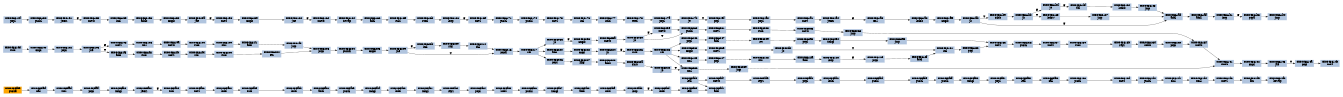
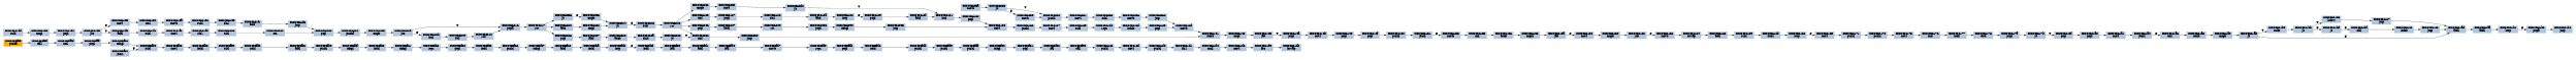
  strict digraph {
    fontname="DejaVu Serif"
    rankdir=LR
    node [color=lightsteelblue fillcolor=lightsteelblue fontname="DejaVu Serif" shape=rectangle style=filled]
    edge [color="#000000" fontname="DejaVu Serif"]
    n1 [label="0x00435fc7\nxchgl"]
    n2 [label="0x00435fc8\naddl"]
    n3 [label="0x00435fca\nlodsl"]
    n4 [label="0x00435fcb\nloop"]
    n5 [label="0x0043613b\nrepz"]
    n6 [label="0x0043613d\nlodsb"]
    n7 [label="0x0043613e\npopl"]
    n8 [label="0x0043613f\nmovb"]
    n9 [label="0x00435fe6\ncall"]
    n10 [label="0x004361cc\npushl"]
    n11 [label="0x004361cd\nmovl"]
    n12 [label="0x004361d0\npushl"]
    n13 [label="0x00436141\nstosb"]
    n14 [label="0x00436142\ncmpl"]
    n15 [label="0x00436145\njae"]
    n16 [label="0x00436132\npopl"]
    n17 [label="0x00436133\nmovl"]
    n18 [label="0x00436136\npushl"]
    n19 [label="0x00436137\nmovl"]
    n20 [label="0x004361bd\nje"]
    n21 [label="0x004361bf\nshll"]
    n22 [label="0x004361c2\nlodsb"]
    n23 [label="0x004361c3\njmp"]
    n24 [label="0x004361e3\njbe"]
    n25 [label="0x004361e5\nmovl"]
    n26 [label="0x004361f5\naddl"]
    n27 [label="0x004361e8\nxorl"]
    n28 [label="0x004361f8\nsubl"]
    n29 [label="0x004361ea\nmovb"]
    n30 [label="0x004361fb\nmovl"]
    n31 [label="0x004361f1\naddl"]
    n32 [label="0x004361f3\njmp"]
    n33 [label="0x00436203\npopl"]
    n34 [label="0x00436204\npushfl"]
    n35 [label="0x00435fdd\npushl"]
    n36 [label="0x00435fde\npushl"]
    n37 [label="0x00435fdf\npushl"]
    n38 [label="0x00435fe0\nxchgl"]
    n39 [label="0x00435fd4\nleal"]
    n40 [label="0x00435fd7\nmovb"]
    n41 [label="0x00435fd9\nrepz"]
    n42 [label="0x00435fdb\npopl"]
    n43 [label="0x00436228\nret"]
    n44 [label="0x004360cc\ncmpb"]
    n45 [label="0x00436246\npopl"]
    n46 [label="0x00436125\nxorl"]
    n47 [label="0x0043603c\nxorl"]
    n48 [label="0x004360ce\nmovl"]
    n49 [label="0x00436247\naddl"]
    n50 [label="0x00436127\npopl"]
    n51 [label="0x0043603e\njmp"]
    n52 [label="0x004360d0\njb"]
    n53 [label="0x00436249\nret"]
    n54 [label="0x00436128\nshrl"]
    n55 [label="0x004361fd\nshrl"]
    n56 [label="0x00436200\nsubl"]
    n57 [label="0x00436202\nstc"]
    n58 [label="0x004361b9\nsubb"]
    n59 [label="0x004361bb\njb"]
    n60 [label="0x004361c5\nlodsw"]
    n61 [label="0x004361c7\njmp"]
    n62 [label="0x00435fe1\npopl"]
    n63 [label="0x0043614f\npopl"]
    n64 [label="0x00436150\npushl"]
    n65 [label="0x00436151\njecxz"]
    n66 [label="0x00436153\nmovb"]
    n67 [label="0x00436131\nincl"]
    n68 [label="0x0043616c\nloop"]
    n69 [label="0x0043616e\nmovl"]
    n70 [label="0x00436171\npushl"]
    n71 [label="0x00436172\npushl"]
    n72 [label="0x0043615c\nmovl"]
    n73 [label="0x0043615e\ncmpb"]
    n74 [label="0x00436160\njne"]
    n75 [label="0x00436162\nmovb"]
    n76 [label="0x00435fbf\nxchgl"]
    n77 [label="0x00435fc0\nlodsl"]
    n78 [label="0x00435fc1\nxchgl"]
    n79 [label="0x00435fc2\nrepz"]
    n80 [label="0x0043620e\nshll"]
    n81 [label="0x00436212\nshll"]
    n82 [label="0x00436216\npopfl"]
    n83 [label="0x00436217\nret"]
    n84 [label="0x00435fbe\npushl"]
    n85 [label="0x00436093\npopl"]
    n86 [label="0x00436094\nxchgl"]
    n87 [label="0x004361d1\nshrl"]
    n88 [label="0x004361d4\nmull"]
    n89 [label="0x004361d6\nmovl"]
    n90 [label="0x004361d9\nfbc"]
    n91 [label="0x004361b1\nloop"]
    n92 [label="0x004361b3\npopa"]
    n93 [label="0x004361b4\njmp"]
    n94 [label="0x00436224\njb"]
    n95 [label="0x00436226\nsubl"]
    n96 [label="0x00436205\ncmpb"]
    n97 [label="0x00435f9f\ncall"]
    n98 [label="0x00435fad\nxorl"]
    n99 [label="0x00435faf\npopl"]
    n100 [label="0x00435fb0\nxchgl"]
    n101 [label="0x004361ad\naddl"]
    n102 [label="0x004361af\naddl"]
    n103 [label="0x00435fb4\nsubl"]
    n104 [label="0x00435fb6\nmovl"]
    n105 [label="0x00435fb8\nlodsl"]
    n106 [label="0x00435fb9\nsubl"]
    n107 [label="0x004361dd\nsubl"]
    n108 [label="0x004361e0\ncmpl"]
    n109 [label="0x004361e2\npopl"]
+   n110 [label="0x0043614e\npopl"]
    n111 [label="0x00435fc4\npopl"]
    n112 [label="0x00435fc5\nlodsl"]
    n113 [label="0x00435fc6\npushl"]
    n114 [label="0x00436176\nincl"]
    n115 [label="0x00436177\nlodsl"]
    n116 [label="0x00436178\ntestl"]
    n117 [label="0x0043617a\npopl"]
    n118 [label="0x00436166\naddl"]
    n119 [label="0x00436169\nsubl"]
    n120 [label="0x0043616b\nstosl"]
    n121 [label="0x0043614a\npopl"]
    n122 [label="0x0043614b\nmovl"]
    n123 [label="0x00436063\nsubl"]
    n124 [label="0x00436066\nmovb"]
    n125 [label="0x00436068\njmp"]
    n126 [label="0x00435fb2\njecxz"]
    n127 [label="0x00436164\nbswap"]
    n128 [label="0x0043602a\nshrb"]
    n129 [label="0x0043602c\nje"]
    n130 [label="0x0043612a\nadcl"]
    n131 [label="0x0043612c\nloop"]
    n132 [label="0x00436220\nadcl"]
    n133 [label="0x00436222\ncmpl"]
    n134 [label="0x004361db\nbswap"]
    n135 [label="0x0043620b\nincl"]
    n136 [label="0x00435fcd\nlodsl"]
    n137 [label="0x00435fce\nleal"]
    n138 [label="0x00435fdc\nlodsl"]
    n139 [label="0x004361ab\njb"]
    n140 [label="0x00435fe2\nleal"]
    n141 [label="0x0043612f\naddl"]
    n142 [label="0x00436095\njmp"]
    n143 [label="0x0043605c\njb"]
    n144 [label="0x00436060\npushl"]
    n145 [label="0x0043605e\nmovb"]
    n146 [label="0x00436061\nmovl"]
    n147 [label="0x0043612e\npopl"]
    n148 [label="0x00436173\nmovl"]
    n149 [label="0x00436158\ncmpb"]
    n150 [label="0x0043615a\njae"]
    n151 [label="0x00436028\nadcb"]
    n152 [label="0x00436139\nsubl"]
    n153 [label="0x00435fd1\naddl"]
    n154 [label="0x0043617b\nje"]
    n155 [label="0x004361a6\nxorl"]
    n156 [label="0x004361a8\nlodsb"]
    n157 [label="0x004361a9\ncmpb"]
    n158 [label="0x00435fbb\nlodsl"]
    n159 [label="0x00435fbc\naddl"]
    n160 [color=lightgrey fillcolor=orange label="0x00435f9e\npusha"]
    n161 [label="0x00436026\npopl"]
    n162 [label="0x00436027\nlahf"]
    n163 [label="0x00436209\njne"]
    n164 [label="0x004361a0\npopl"]
    n165 [label="0x004361a1\nmovl"]
    n166 [label="0x004361a4\njecxz"]
    n167 [label="0x00436056\njb"]
    n168 [label="0x00436058\ncmpb"]
    n169 [label="0x004361ec\nsubl"]
    n170 [label="0x004361ee\nshrl"]
    n171 [label="0x0043605a\nmovb"]
    n172 [label="0x00436155\nincl"]
    n173 [label="0x00436156\naddb"]
    n174 [label="0x0043619f\npopl"]
    n1 -> n2
    n2 -> n3
    n3 -> n4
    n4 -> n136 [label=F]
    n5 -> n6
    n6 -> n7
    n7 -> n8
    n8 -> n13
    n9 -> n10
    n10 -> n11
    n11 -> n12
    n12 -> n87
    n13 -> n14
    n14 -> n15
    n15 -> n121 [label=T]
    n16 -> n17
    n17 -> n18
    n18 -> n19
    n19 -> n152
    n20 -> n21 [label=F]
    n21 -> n22
    n22 -> n23
    n23 -> n101
    n24 -> n25 [label=F]
    n24 -> n26 [label=T]
    n25 -> n27
    n26 -> n28
    n27 -> n29
    n28 -> n30
    n29 -> n169
    n30 -> n55
    n31 -> n32
    n32 -> n33
    n33 -> n34
    n34 -> n96
    n35 -> n36
    n36 -> n37
    n37 -> n38
    n38 -> n62
    n39 -> n40
    n40 -> n41
    n41 -> n42
    n42 -> n138
    n43 -> n44
    n43 -> n45
    n43 -> n46
    n43 -> n47
    n44 -> n48
    n45 -> n49
    n46 -> n50
    n47 -> n51
    n48 -> n52
    n49 -> n53
    n50 -> n54
    n51 -> n13
    n52 -> n67 [label=T]
    n53 -> n85
    n54 -> n130
    n55 -> n56
    n56 -> n57
    n57 -> n33
    n58 -> n59
    n59 -> n20 [label=F]
    n59 -> n60 [label=T]
    n60 -> n61
    n61 -> n101
    n62 -> n140
    n63 -> n64
    n64 -> n65
    n65 -> n66 [label=F]
    n66 -> n172
    n67 -> n16
    n68 -> n69 [label=F]
    n69 -> n70
    n70 -> n71
    n71 -> n148
    n72 -> n73
    n73 -> n74
    n74 -> n75 [label=F]
    n75 -> n127
    n76 -> n77
    n77 -> n78
    n78 -> n79
    n79 -> n111
    n80 -> n81
    n81 -> n82
    n82 -> n83
    n83 -> n132
    n83 -> n161
    n83 -> n167
    n84 -> n76
    n85 -> n86
    n86 -> n142
    n87 -> n88
    n88 -> n89
    n89 -> n90
    n90 -> n134
    n91 -> n92 [label=F]
    n92 -> n93
    n94 -> n95 [label=F]
    n95 -> n43
    n96 -> n163
    n97 -> n98
    n98 -> n99
    n99 -> n100
-   n100 -> n126
+   n100 -> n103
    n101 -> n102
    n102 -> n91
    n103 -> n104
    n104 -> n105
    n105 -> n106
    n106 -> n158
    n107 -> n108
    n108 -> n109
    n109 -> n24
+   n110 -> n63
    n111 -> n112
    n112 -> n113
    n113 -> n1
    n114 -> n115
    n115 -> n116
    n116 -> n117
    n117 -> n154
    n118 -> n119
    n119 -> n120
    n120 -> n68
    n121 -> n122
+   n122 -> n110
    n123 -> n124
    n124 -> n125
    n125 -> n8
    n126 -> n103 [label=F]
    n127 -> n118
    n128 -> n129
    n129 -> n47 [label=T]
    n130 -> n131
    n131 -> n147 [label=F]
    n132 -> n133
    n133 -> n94
    n135 -> n80
    n136 -> n137
    n137 -> n153
    n138 -> n35
    n139 -> n58 [label=T]
    n139 -> n101 [label=F]
    n140 -> n9
    n141 -> n67
    n142 -> n17
    n143 -> n144 [label=T]
    n143 -> n145 [label=F]
    n144 -> n146
    n145 -> n144
    n146 -> n123
    n147 -> n141
    n148 -> n114
    n149 -> n150
    n150 -> n72 [label=F]
    n151 -> n128
    n152 -> n5
-   n39 -> n153
+   n153 -> n39
    n154 -> n174 [label=T]
    n155 -> n156
    n156 -> n157
    n157 -> n139
    n158 -> n159
    n159 -> n84
    n160 -> n97
    n161 -> n162
    n162 -> n151
    n163 -> n82 [label=T]
    n163 -> n135 [label=F]
    n164 -> n165
    n165 -> n166
    n166 -> n155 [label=F]
    n167 -> n168 [label=F]
-   n168 -> n171
+   n168 -> n94
    n169 -> n170
    n170 -> n31
    n171 -> n143
    n172 -> n173
    n173 -> n149
    n174 -> n164
  }
